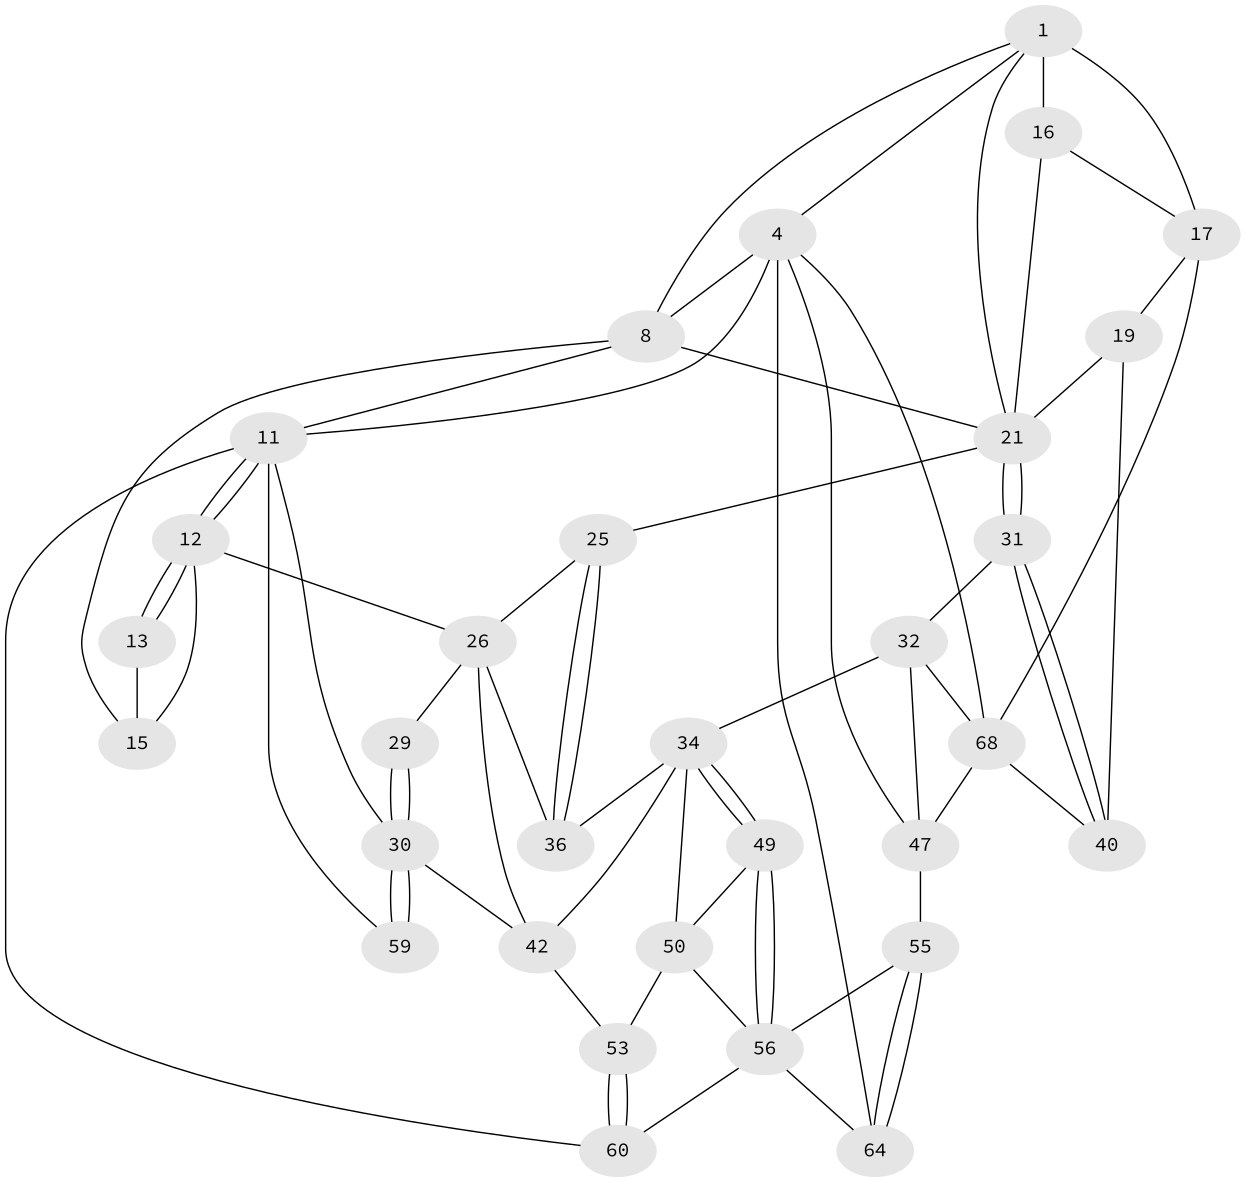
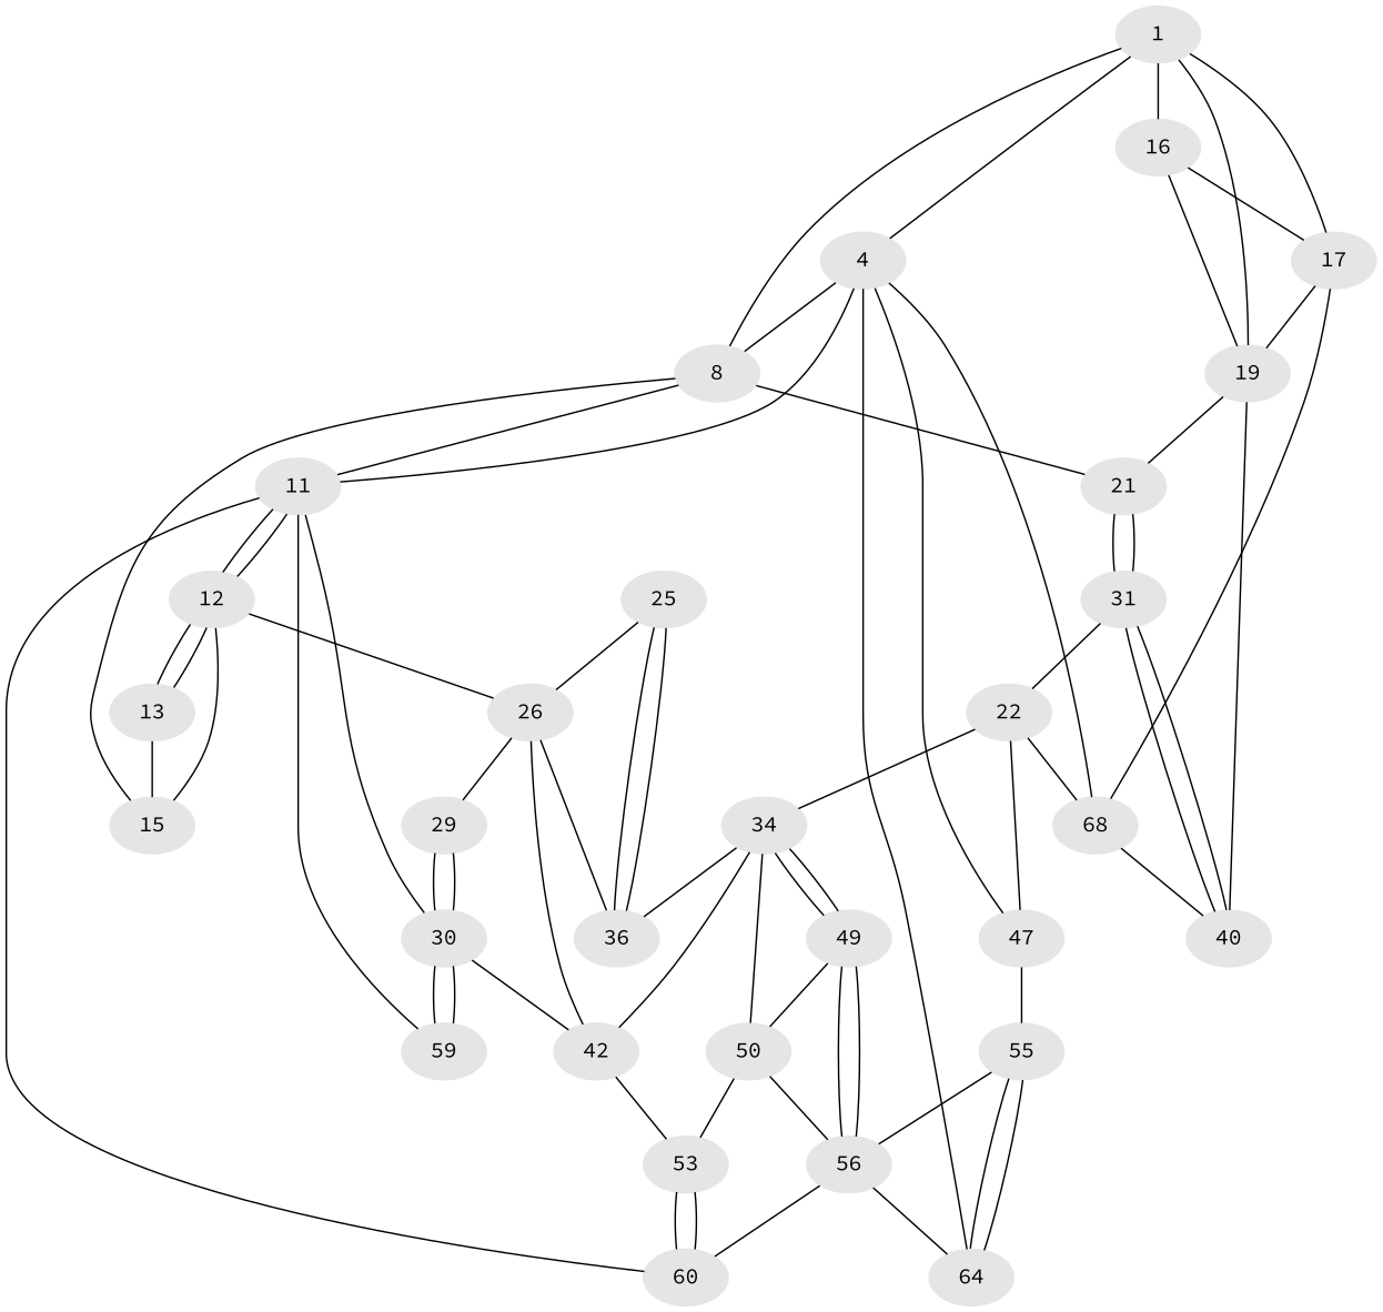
  graph {
    fontname="Source Code Pro"
    node [color=gray90 fontname="Source Code Pro" style=filled]
    edge [fontname="Source Code Pro"]
    1 [super="+2+6"]
    4 [super="+5+37"]
    8 [super="+14+9"]
    16 [super="+18"]
    17 [super="+27"]
    21 [super="+22"]
    11 [super="+62"]
    n8 [label=68 super="+39"]
    47 [super="+48"]
    64
    15
    19 [super="+20"]
    25
    31
    12 [super="+24"]
    30
    59
    60 [super="+61"]
    40
    55
    13
    26 [super="+28"]
    42 [super="+43"]
    36
    29
-   32 [super="+33"]
+   32 [super="+33" label=22]
    53 [super="+54"]
    34 [super="+35"]
    49
    50 [super="+51"]
    56 [super="+57"]
    1 -- 4
    1 -- 8
    1 -- 16 [weight=2]
    1 -- 17
-   1 -- 21
+   1 -- 19
    4 -- 8 [weight=2]
    4 -- 11
    4 -- n8
    4 -- 47
    4 -- 64
    8 -- 21
    8 -- 11
    8 -- 15
    16 -- 17
-   16 -- 21
+   16 -- 19
    17 -- n8
    17 -- 19
-   21 -- 25
    21 -- 31
    21 -- 31
    11 -- 12
    11 -- 12
    11 -- 30
    11 -- 59
    11 -- 60
-   n8 -- 47
    n8 -- 40
    47 -- 55
    19 -- 21
    19 -- 40
    25 -- 26
    25 -- 36
    25 -- 36
    31 -- 40
    31 -- 40
    31 -- 32
    12 -- 15
    12 -- 13
    12 -- 13
    12 -- 26
    30 -- 59
    30 -- 59
    30 -- 42
    55 -- 64
    55 -- 64
    55 -- 56
    13 -- 15
    26 -- 42
    26 -- 36
    26 -- 29
    42 -- 53
    29 -- 30
    29 -- 30
    32 -- n8
    32 -- 47
    32 -- 34
    53 -- 60
    53 -- 60
    34 -- 42
    34 -- 36
    34 -- 49
    34 -- 49
    34 -- 50 [weight=2]
    49 -- 50
    49 -- 56
    49 -- 56
    50 -- 53
    50 -- 56
    56 -- 64
    56 -- 60
  }
